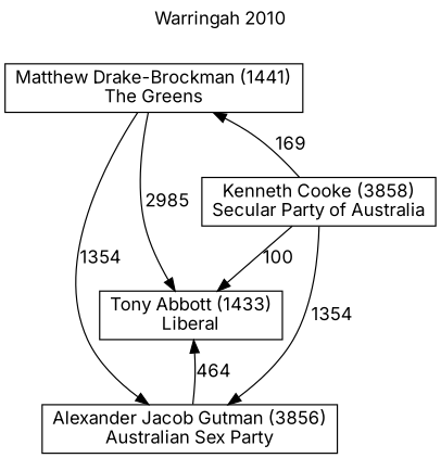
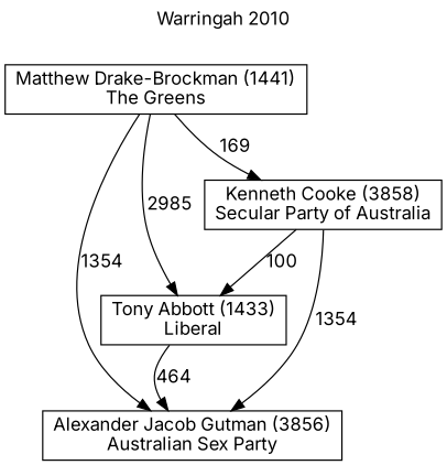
  digraph {
    fontname=Inter
    label="Warringah 2010"
    labelloc=t
    mclimit=10
    node [fontname=Inter shape=box]
    edge [fontname=Inter]
    n1 [label="Tony Abbott (1433)\nLiberal"]
    n2 [label="Matthew Drake-Brockman (1441)\nThe Greens"]
    n3 [label="Alexander Jacob Gutman (3856)\nAustralian Sex Party"]
    n4 [label="Kenneth Cooke (3858)\nSecular Party of Australia"]
    n2 -> n1 [label=2985]
    n2 -> n3 [label=1354]
-   n3 -> n1 [label=464]
+   n1 -> n3 [label=464]
    n4 -> n1 [label=100]
-   n4 -> n2 [label=169]
+   n2 -> n4 [label=169]
    n4 -> n3 [label=1354]
  }
